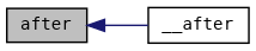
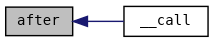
  digraph {
    rankdir=LR
    fontname="DejaVu Sans Mono"
    node [color=black fontname="DejaVu Sans Mono" fontsize=10 shape=record style=filled]
    n1 [fillcolor=grey75 fontcolor=black height=0.2 label=after width=0.4]
-   n2 [fillcolor=white height=0.2 label=__after width=0.4]
+   n2 [fillcolor=white height=0.2 label=__call width=0.4]
    n1 -> n2 [color=midnightblue dir=back fontname="DejaVu Sans Mono" fontsize=10 labelfontname=Helvetica labelfontsize=10 style=solid]
  }
